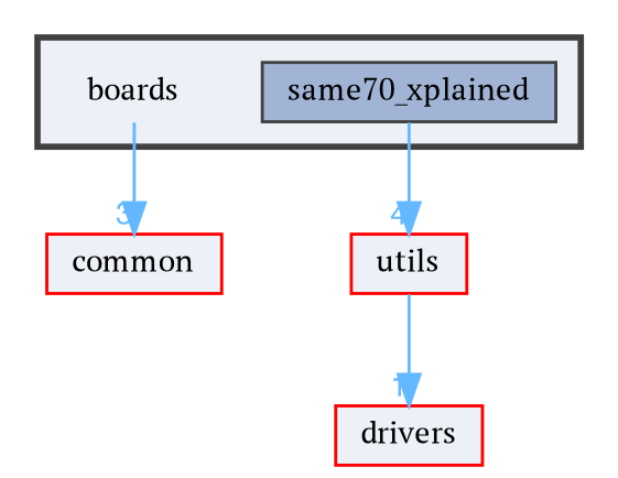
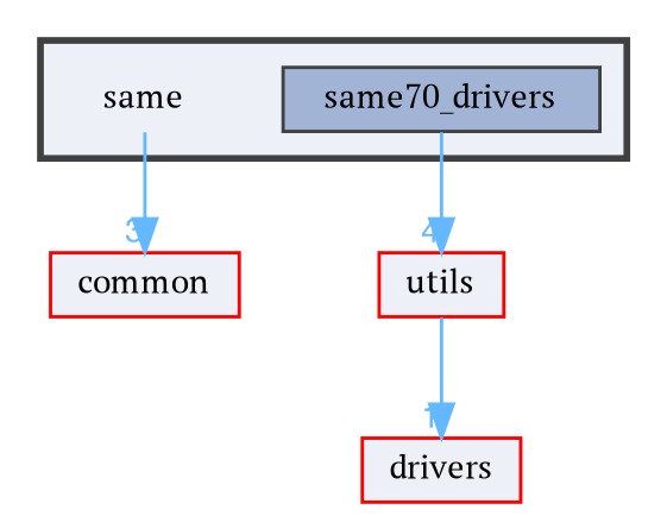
  digraph {
    compound=true
    fontname="PT Serif"
    node [fontname="PT Serif" fontsize=10 shape=box color=red fillcolor="#edf0f7" style=filled]
    edge [color=steelblue1 fontcolor=steelblue1 fontname="PT Serif" fontsize=10 labeldistance=1.5 labelfontname=FreeSans labelfontsize=10]
-   n1 [height=0.2 label=boards shape=plaintext width=0.4 color="" fillcolor="" style=""]
-   n2 [color=grey25 fillcolor="#a2b4d6" height=0.2 label=same70_xplained width=0.4]
+   n1 [height=0.2 label=same shape=plaintext width=0.4 color="" fillcolor="" style=""]
+   n2 [color=grey25 fillcolor="#a2b4d6" height=0.2 label=same70_drivers width=0.4]
    n3 [height=0.2 label=common width=0.4]
    n4 [height=0.2 label=utils width=0.4]
    n5 [height=0.2 label=drivers width=0.4]
    subgraph cluster_1 {
      bgcolor="#edf0f7"
      fontsize=10
      pencolor=grey25
      style="filled,bold"
      n1
      n2
    }
    n1 -> n3 [headlabel=3]
    n2 -> n4 [headlabel=4]
    n4 -> n5 [headlabel=1]
  }
